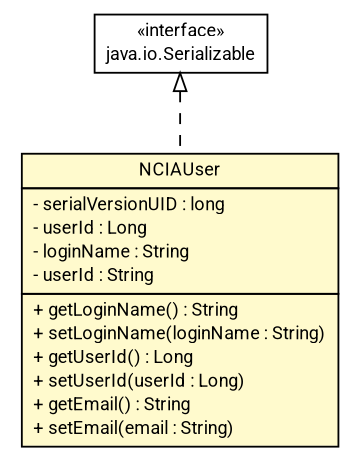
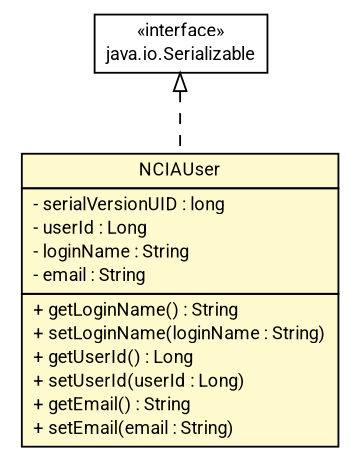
  digraph {
    fontname=Roboto
    node [fontcolor=black fontname=Roboto fontsize=10.0 shape=plaintext]
-   n1 [label=<<table border="0" cellborder="1" cellspacing="0" cellpadding="2" port="p" bgcolor="lemonChiffon" href="./NCIAUser.html"> 		<tr><td><table border="0" cellspacing="0" cellpadding="1"> 			<tr><td> NCIAUser </td></tr> 		</table></td></tr> 		<tr><td><table border="0" cellspacing="0" cellpadding="1"> 			<tr><td align="left"> - serialVersionUID : long </td></tr> 			<tr><td align="left"> - userId : Long </td></tr> 			<tr><td align="left"> - loginName : String </td></tr> 			<tr><td align="left"> - userId : String </td></tr> 		</table></td></tr> 		<tr><td><table border="0" cellspacing="0" cellpadding="1"> 			<tr><td align="left"> + getLoginName() : String </td></tr> 			<tr><td align="left"> + setLoginName(loginName : String) </td></tr> 			<tr><td align="left"> + getUserId() : Long </td></tr> 			<tr><td align="left"> + setUserId(userId : Long) </td></tr> 			<tr><td align="left"> + getEmail() : String </td></tr> 			<tr><td align="left"> + setEmail(email : String) </td></tr> 		</table></td></tr> 		</table>>]
+   n1 [label=<<table border="0" cellborder="1" cellspacing="0" cellpadding="2" port="p" bgcolor="lemonChiffon" href="./NCIAUser.html"> 		<tr><td><table border="0" cellspacing="0" cellpadding="1"> 			<tr><td> NCIAUser </td></tr> 		</table></td></tr> 		<tr><td><table border="0" cellspacing="0" cellpadding="1"> 			<tr><td align="left"> - serialVersionUID : long </td></tr> 			<tr><td align="left"> - userId : Long </td></tr> 			<tr><td align="left"> - loginName : String </td></tr> 			<tr><td align="left"> - email : String </td></tr> 		</table></td></tr> 		<tr><td><table border="0" cellspacing="0" cellpadding="1"> 			<tr><td align="left"> + getLoginName() : String </td></tr> 			<tr><td align="left"> + setLoginName(loginName : String) </td></tr> 			<tr><td align="left"> + getUserId() : Long </td></tr> 			<tr><td align="left"> + setUserId(userId : Long) </td></tr> 			<tr><td align="left"> + getEmail() : String </td></tr> 			<tr><td align="left"> + setEmail(email : String) </td></tr> 		</table></td></tr> 		</table>>]
    n2 [label=<<table border="0" cellborder="1" cellspacing="0" cellpadding="2" port="p" href="http://java.sun.com/j2se/1.4.2/docs/api/java/io/Serializable.html"> 		<tr><td><table border="0" cellspacing="0" cellpadding="1"> 			<tr><td> &laquo;interface&raquo; </td></tr> 			<tr><td> java.io.Serializable </td></tr> 		</table></td></tr> 		</table>>]
    n2 -> n1 [arrowtail=empty dir=back fontname=Roboto fontsize=10 headport=p labelfontname=Helvetica labelfontsize=10 style=dashed tailport=p]
  }
